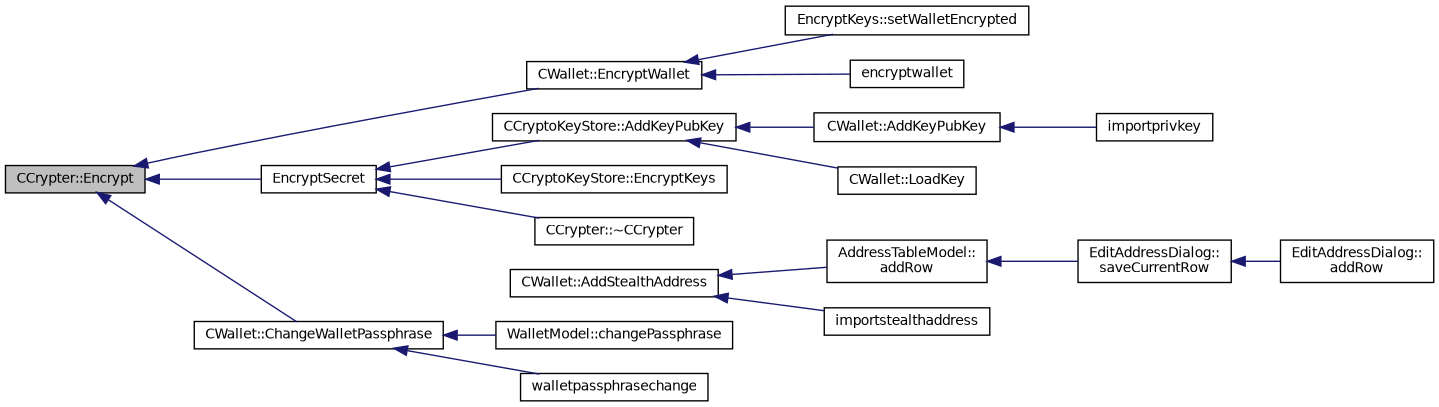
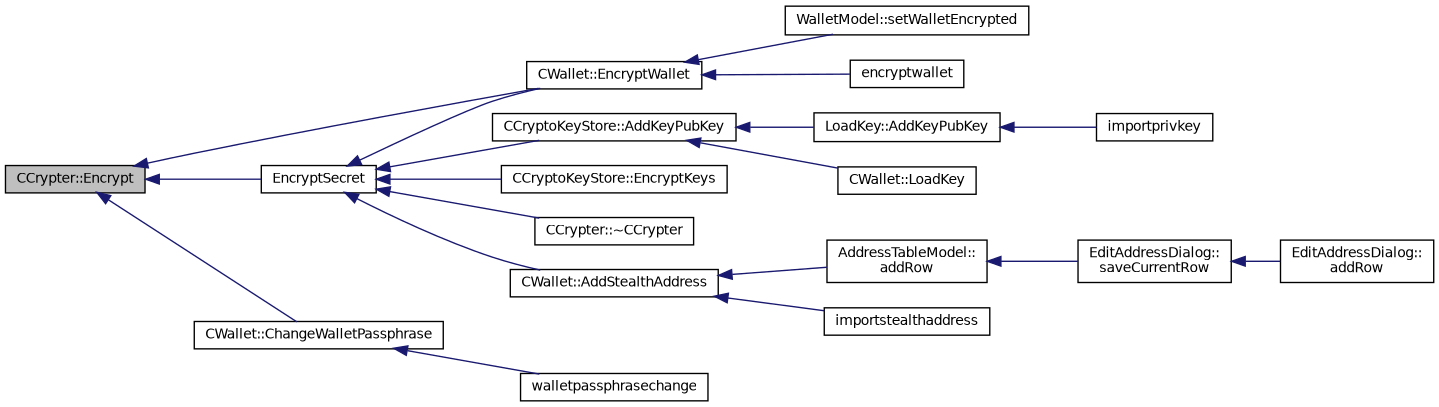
  digraph {
    rankdir=LR
    node [color=black fillcolor=white fontname=Helvetica fontsize=10 shape=record style=filled]
    edge [color=midnightblue dir=back fontname=Helvetica fontsize=10 labelfontname=Helvetica labelfontsize=10 style=solid]
    n1 [fillcolor=grey75 fontcolor=black height=0.2 label="CCrypter::Encrypt" width=0.4]
    n2 [height=0.2 label=EncryptSecret width=0.4]
    n3 [height=0.2 label="CWallet::EncryptWallet" width=0.4]
    n4 [height=0.2 label="CWallet::ChangeWalletPassphrase" width=0.4]
    n5 [height=0.2 label="CCryptoKeyStore::AddKeyPubKey" width=0.4]
    n6 [height=0.2 label="CCryptoKeyStore::EncryptKeys" width=0.4]
    n7 [height=0.2 label="CCrypter::~CCrypter" width=0.4]
    n8 [height=0.2 label="CWallet::AddStealthAddress" width=0.4]
-   n9 [height=0.2 label="EncryptKeys::setWalletEncrypted" width=0.4]
+   n9 [height=0.2 label="WalletModel::setWalletEncrypted" width=0.4]
    n10 [height=0.2 label=encryptwallet width=0.4]
-   n11 [height=0.2 label="WalletModel::changePassphrase" width=0.4]
    n12 [height=0.2 label=walletpassphrasechange width=0.4]
-   n13 [height=0.2 label="CWallet::AddKeyPubKey" width=0.4]
+   n13 [height=0.2 label="LoadKey::AddKeyPubKey" width=0.4]
    n14 [height=0.2 label="CWallet::LoadKey" width=0.4]
    n15 [height=0.2 label="AddressTableModel::\laddRow" width=0.4]
    n16 [height=0.2 label=importstealthaddress width=0.4]
    n17 [height=0.2 label=importprivkey width=0.4]
    n18 [height=0.2 label="EditAddressDialog::\lsaveCurrentRow" width=0.4]
    n19 [height=0.2 label="EditAddressDialog::\laddRow" width=0.4]
    n1 -> n2
    n1 -> n3
    n1 -> n4
+   n2 -> n3
    n2 -> n5
    n2 -> n6
    n2 -> n7
+   n2 -> n8
    n3 -> n9
    n3 -> n10
-   n4 -> n11
    n4 -> n12
    n5 -> n13
    n5 -> n14
    n8 -> n15
    n8 -> n16
    n13 -> n17
    n15 -> n18
    n18 -> n19
  }
